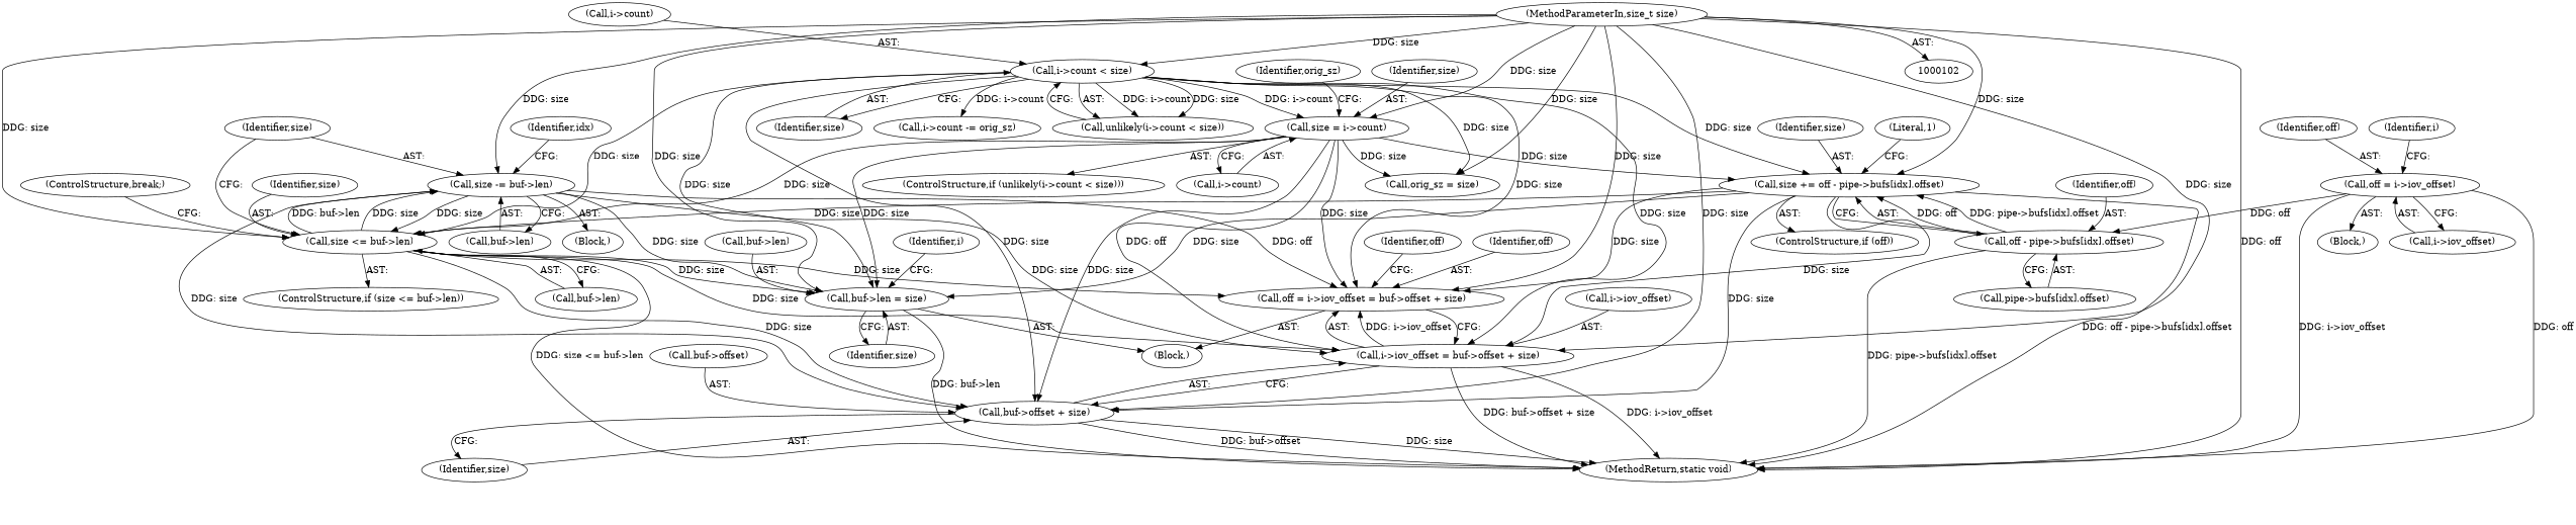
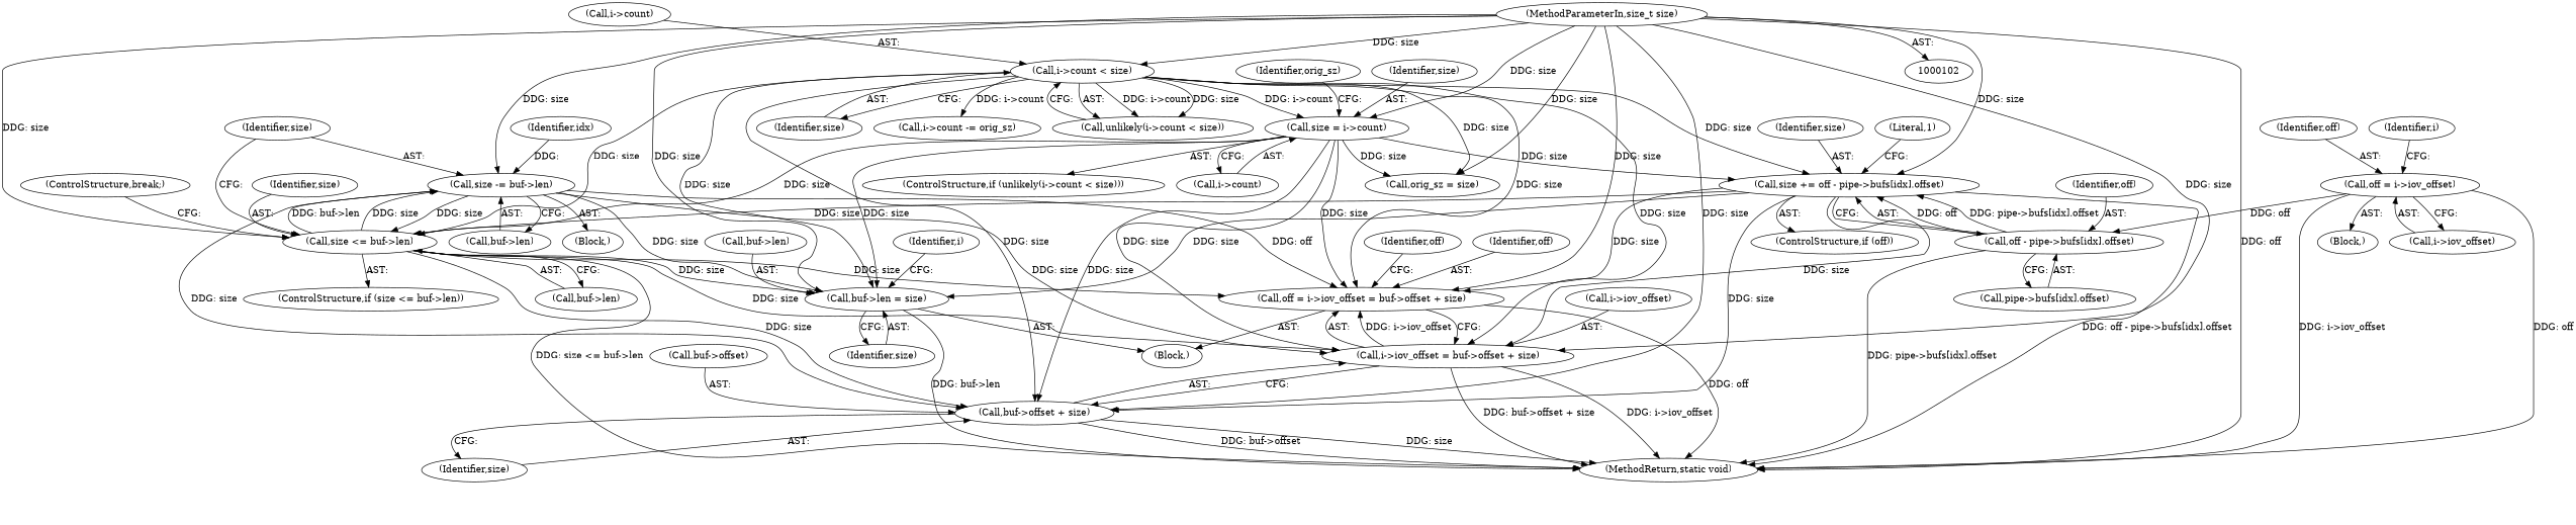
  digraph {
    n1 [label="(Call,size -= buf->len)"]
    n2 [label="(Call,size <= buf->len)"]
    n3 [label="(Call,buf->len = size)"]
    n4 [label="(Call,off = i->iov_offset = buf->offset + size)"]
    n5 [label="(Call,i->iov_offset = buf->offset + size)"]
    n6 [label="(Call,buf->offset + size)"]
    n7 [label="(Call,buf->len)"]
    n8 [label="(Block,)"]
    n9 [label="(ControlStructure,if (size <= buf->len))"]
    n10 [label="(Call,buf->len)"]
    n11 [label="(MethodReturn,static void)"]
    n12 [label="(Block,)"]
    n13 [label="(Identifier,size)"]
    n14 [label="(Identifier,size)"]
    n15 [label="(MethodParameterIn,size_t size)"]
    n16 [label="(Call,size += off - pipe->bufs[idx].offset)"]
    n17 [label="(Call,i->count < size)"]
    n18 [label="(Call,size = i->count)"]
    n19 [label="(Call,orig_sz = size)"]
    1000102
    n21 [label="(Call,off - pipe->bufs[idx].offset)"]
    n22 [label="(ControlStructure,if (off))"]
    n23 [label="(Identifier,size)"]
    n24 [label="(Call,i->count -= orig_sz)"]
    n25 [label="(Call,unlikely(i->count < size))"]
    n26 [label="(ControlStructure,if (unlikely(i->count < size)))"]
    n27 [label="(Call,i->count)"]
    n28 [label="(Call,pipe->bufs[idx].offset)"]
    n29 [label="(Call,off = i->iov_offset)"]
    n30 [label="(Block,)"]
    n31 [label="(Call,i->iov_offset)"]
    n32 [label="(Identifier,off)"]
    n33 [label="(Identifier,size)"]
    n34 [label="(Literal,1)"]
    n35 [label="(Identifier,i)"]
    n36 [label="(Identifier,off)"]
    n37 [label="(Call,buf->offset)"]
    n38 [label="(Call,i->count)"]
    n39 [label="(Call,i->iov_offset)"]
    n40 [label="(Identifier,size)"]
    n41 [label="(ControlStructure,break;)"]
    n42 [label="(Identifier,idx)"]
    n43 [label="(Identifier,off)"]
    n44 [label="(Identifier,orig_sz)"]
    n45 [label="(Identifier,size)"]
    n46 [label="(Call,buf->len)"]
    n47 [label="(Identifier,i)"]
    n48 [label="(Identifier,off)"]
    n49 [label="(Identifier,size)"]
    n1 -> n2 [label="DDG: size"]
    n1 -> n3 [label="DDG: size"]
    n1 -> n4 [label="DDG: off"]
    n1 -> n5 [label="DDG: size"]
    n1 -> n6 [label="DDG: size"]
    n1 -> n7 [label="CFG: "]
    n1 -> n8 [label="AST: "]
    n2 -> n1 [label="DDG: buf->len"]
    n2 -> n1 [label="DDG: size"]
    n2 -> n3 [label="DDG: size"]
    n2 -> n4 [label="DDG: size"]
    n2 -> n5 [label="DDG: size"]
    n2 -> n6 [label="DDG: size"]
    n2 -> n9 [label="AST: "]
    n2 -> n10 [label="CFG: "]
    n2 -> n11 [label="DDG: size <= buf->len"]
    n3 -> n11 [label="DDG: buf->len"]
    n3 -> n12 [label="AST: "]
    n3 -> n13 [label="CFG: "]
    n4 -> n5 [label="CFG: "]
+   n4 -> n11 [label="DDG: off"]
    n4 -> n12 [label="AST: "]
    n5 -> n4 [label="AST: "]
    n5 -> n4 [label="DDG: i->iov_offset"]
    n5 -> n6 [label="CFG: "]
    n5 -> n11 [label="DDG: buf->offset + size"]
    n5 -> n11 [label="DDG: i->iov_offset"]
    n6 -> n5 [label="AST: "]
    n6 -> n11 [label="DDG: size"]
    n6 -> n11 [label="DDG: buf->offset"]
    n6 -> n14 [label="CFG: "]
    n7 -> n1 [label="AST: "]
    n10 -> n2 [label="AST: "]
    n13 -> n3 [label="AST: "]
    n14 -> n6 [label="AST: "]
    n15 -> n1 [label="DDG: size"]
    n15 -> n2 [label="DDG: size"]
    n15 -> n3 [label="DDG: size"]
    n15 -> n4 [label="DDG: size"]
    n15 -> n5 [label="DDG: size"]
    n15 -> n6 [label="DDG: size"]
    n15 -> n11 [label="DDG: off"]
    n15 -> n16 [label="DDG: size"]
    n15 -> n17 [label="DDG: size"]
    n15 -> n18 [label="DDG: size"]
    n15 -> n19 [label="DDG: size"]
    n15 -> 1000102 [label="AST: "]
    n16 -> n2 [label="DDG: size"]
    n16 -> n3 [label="DDG: size"]
    n16 -> n4 [label="DDG: size"]
    n16 -> n5 [label="DDG: size"]
    n16 -> n6 [label="DDG: size"]
    n16 -> n11 [label="DDG: off - pipe->bufs[idx].offset"]
    n16 -> n21 [label="CFG: "]
    n16 -> n22 [label="AST: "]
    n17 -> n2 [label="DDG: size"]
    n17 -> n3 [label="DDG: size"]
    n17 -> n4 [label="DDG: size"]
    n17 -> n5 [label="DDG: size"]
    n17 -> n6 [label="DDG: size"]
    n17 -> n16 [label="DDG: size"]
    n17 -> n18 [label="DDG: i->count"]
    n17 -> n19 [label="DDG: size"]
    n17 -> n23 [label="CFG: "]
    n17 -> n24 [label="DDG: i->count"]
    n17 -> n25 [label="AST: "]
    n17 -> n25 [label="DDG: i->count"]
    n17 -> n25 [label="DDG: size"]
    n18 -> n2 [label="DDG: size"]
    n18 -> n3 [label="DDG: size"]
    n18 -> n4 [label="DDG: size"]
-   n18 -> n5 [label="DDG: off"]
+   n18 -> n5 [label="DDG: size"]
    n18 -> n6 [label="DDG: size"]
    n18 -> n16 [label="DDG: size"]
    n18 -> n19 [label="DDG: size"]
    n18 -> n26 [label="AST: "]
    n18 -> n27 [label="CFG: "]
    n21 -> n11 [label="DDG: pipe->bufs[idx].offset"]
    n21 -> n16 [label="AST: "]
    n21 -> n16 [label="DDG: off"]
    n21 -> n16 [label="DDG: pipe->bufs[idx].offset"]
    n21 -> n28 [label="CFG: "]
    n23 -> n17 [label="AST: "]
    n25 -> n17 [label="CFG: "]
    n27 -> n18 [label="AST: "]
    n28 -> n21 [label="AST: "]
    n29 -> n11 [label="DDG: off"]
    n29 -> n11 [label="DDG: i->iov_offset"]
    n29 -> n21 [label="DDG: off"]
    n29 -> n30 [label="AST: "]
    n29 -> n31 [label="CFG: "]
    n31 -> n29 [label="AST: "]
    n32 -> n29 [label="AST: "]
    n33 -> n16 [label="AST: "]
    n34 -> n16 [label="CFG: "]
    n35 -> n29 [label="CFG: "]
    n36 -> n4 [label="AST: "]
    n37 -> n6 [label="AST: "]
    n38 -> n17 [label="AST: "]
    n39 -> n5 [label="AST: "]
    n40 -> n1 [label="AST: "]
    n40 -> n2 [label="CFG: "]
    n41 -> n2 [label="CFG: "]
-   n42 -> n1 [label="CFG: "]
+   n42 -> n1 [label="DDG: "]
    n43 -> n21 [label="AST: "]
    n44 -> n18 [label="CFG: "]
    n45 -> n2 [label="AST: "]
    n46 -> n3 [label="AST: "]
    n47 -> n3 [label="CFG: "]
    n48 -> n4 [label="CFG: "]
    n49 -> n18 [label="AST: "]
  }
